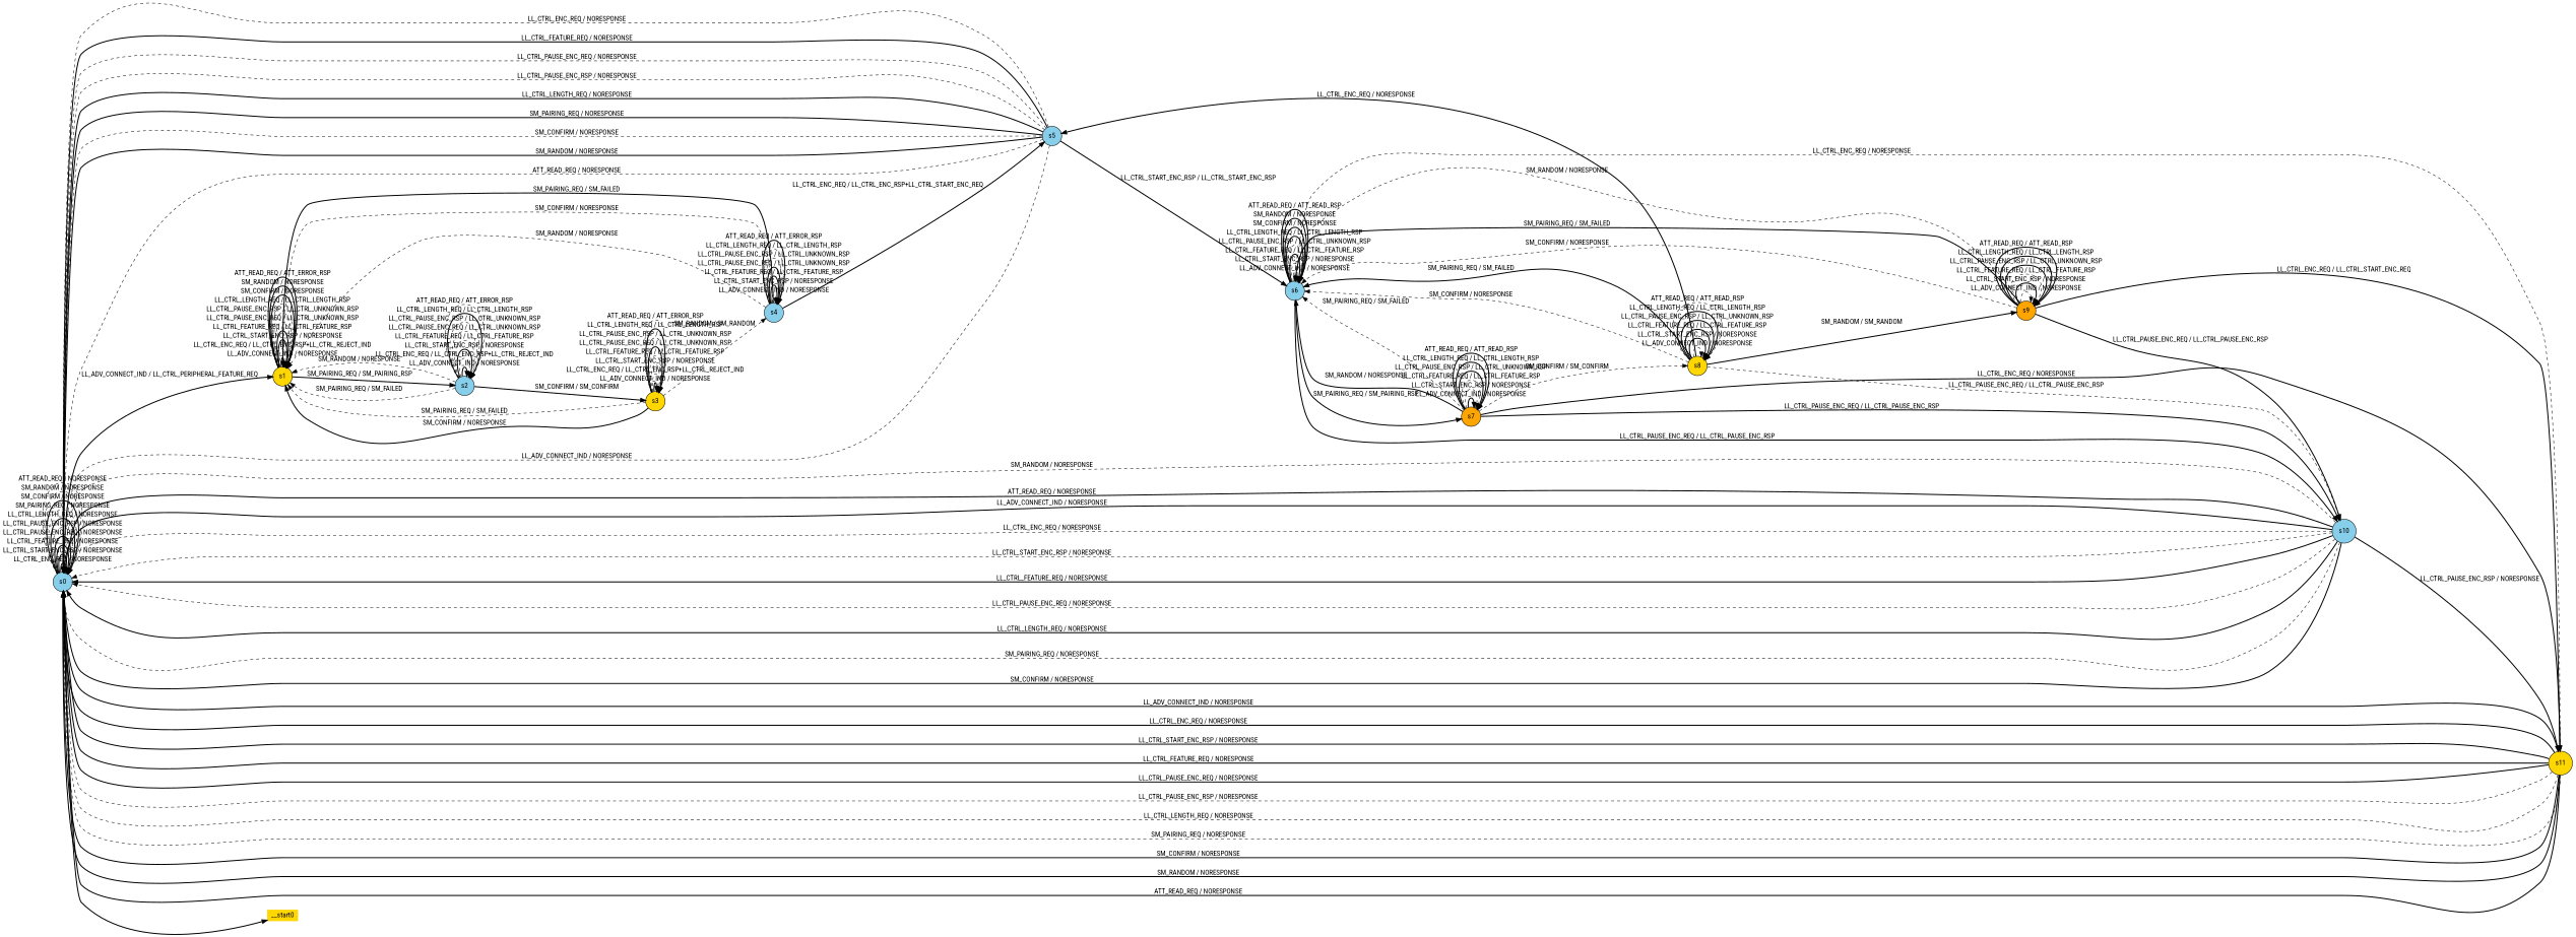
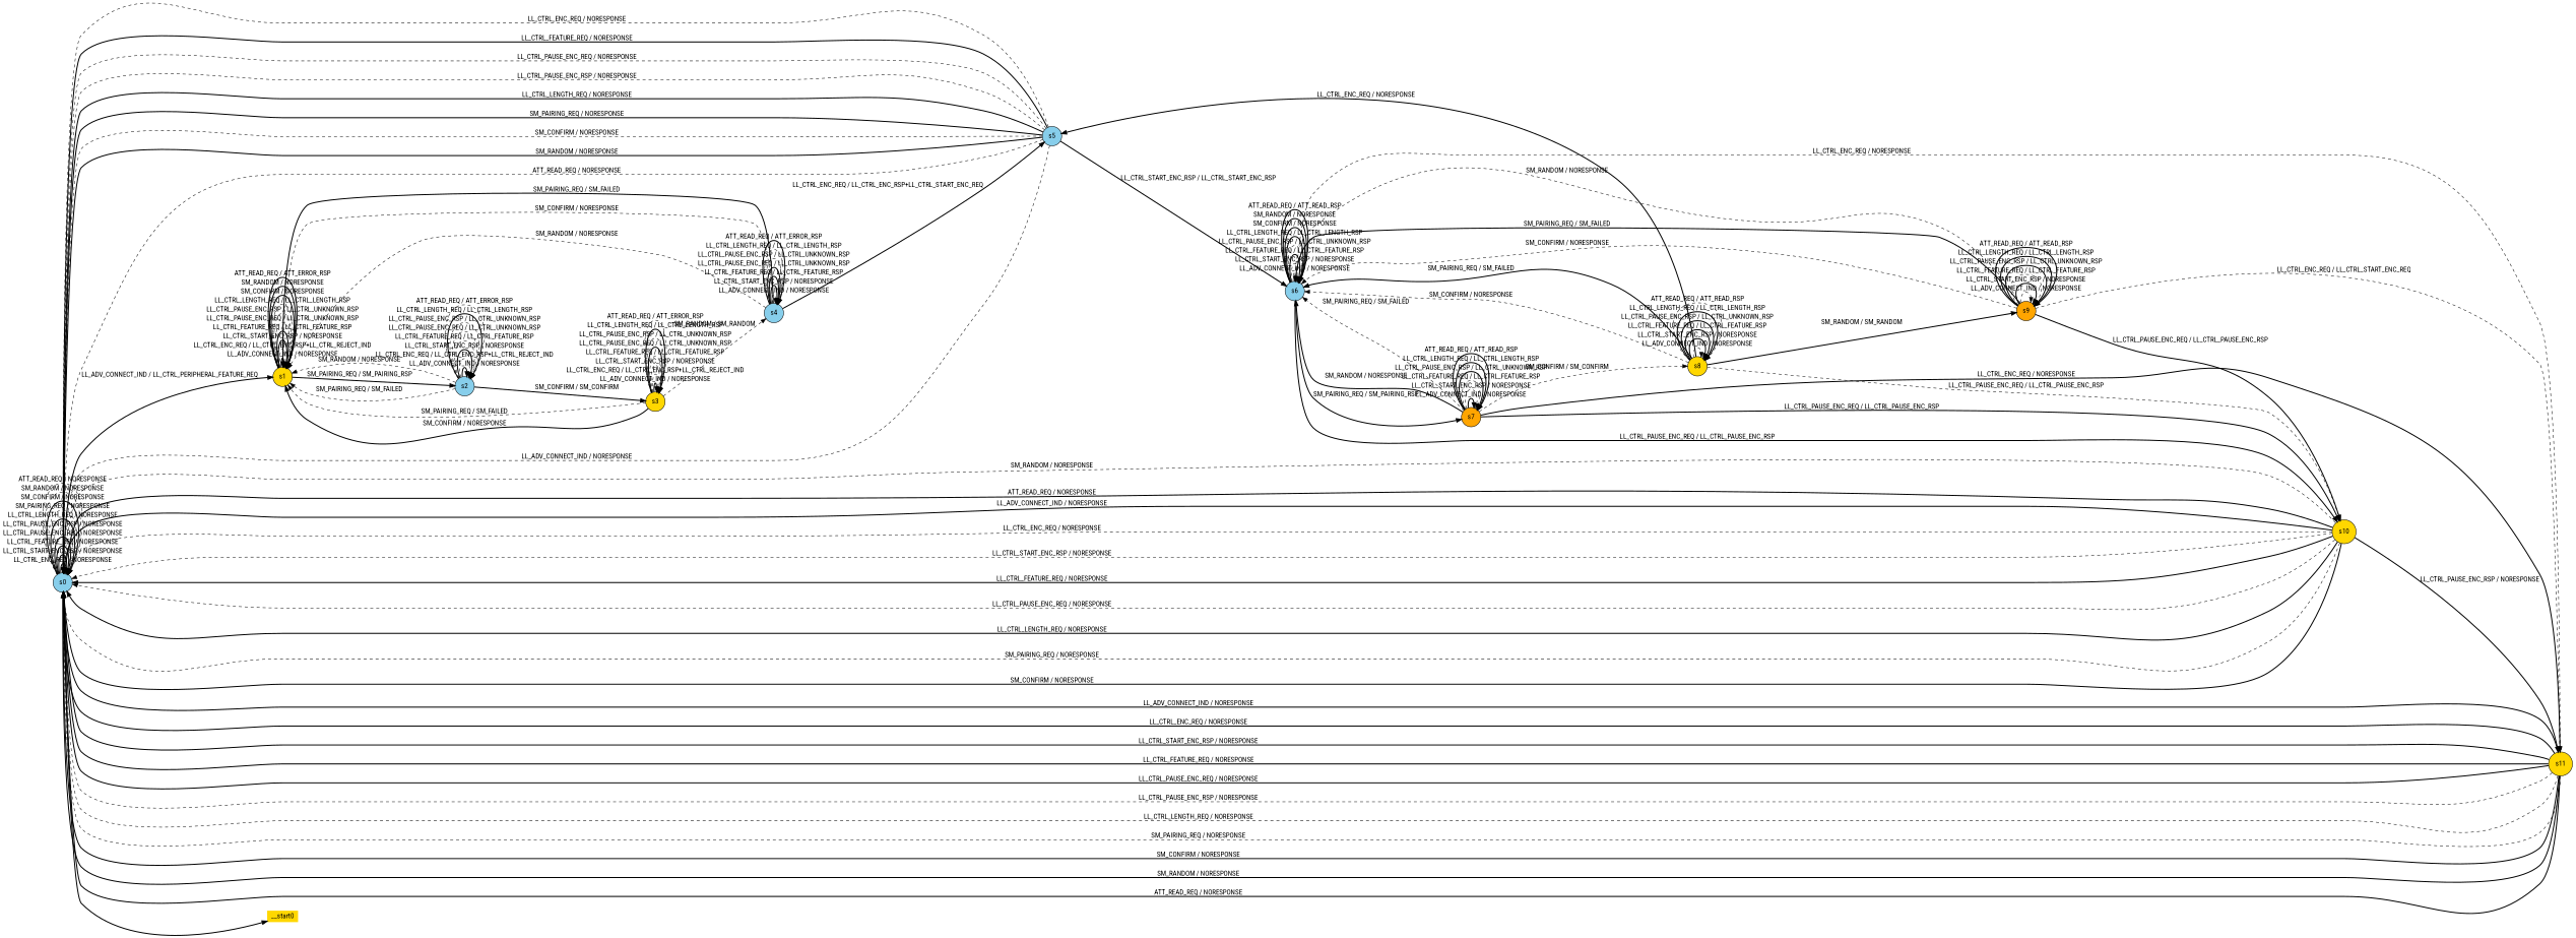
  digraph {
    fontname="Roboto Condensed"
    rankdir=LR
    node [fillcolor=skyblue fontname="Roboto Condensed" shape=circle style=filled]
    edge [fontname="Roboto Condensed" style=bold]
    n1 [label=s0]
    n2 [fillcolor=gold label=s1]
    __start0 [fillcolor=gold height=0 shape=none width=0]
    n4 [label=s2]
    n5 [fillcolor=gold label=s3]
    n6 [label=s4]
    n7 [label=s5]
    n8 [label=s6]
    n9 [fillcolor=orange label=s7]
-   n10 [label=s10]
+   n10 [fillcolor=gold label=s10]
    n11 [fillcolor=gold label=s11]
    n12 [fillcolor=gold label=s8]
    n13 [fillcolor=orange label=s9]
    n1 -> n1 [label="LL_CTRL_ENC_REQ / NORESPONSE"]
    n1 -> n1 [label="LL_CTRL_START_ENC_RSP / NORESPONSE"]
    n1 -> n1 [label="LL_CTRL_FEATURE_REQ / NORESPONSE"]
    n1 -> n1 [label="LL_CTRL_PAUSE_ENC_REQ / NORESPONSE"]
    n1 -> n1 [label="LL_CTRL_PAUSE_ENC_RSP / NORESPONSE" style=dashed]
    n1 -> n1 [label="LL_CTRL_LENGTH_REQ / NORESPONSE"]
    n1 -> n1 [label="SM_PAIRING_REQ / NORESPONSE" style=dashed]
    n1 -> n1 [label="SM_CONFIRM / NORESPONSE"]
    n1 -> n1 [label="SM_RANDOM / NORESPONSE" style=dashed]
    n1 -> n1 [label="ATT_READ_REQ / NORESPONSE" style=dashed]
    n1 -> n2 [label="LL_ADV_CONNECT_IND / LL_CTRL_PERIPHERAL_FEATURE_REQ"]
    n1 -> __start0
    n2 -> n2 [label="LL_ADV_CONNECT_IND / NORESPONSE"]
    n2 -> n2 [label="LL_CTRL_ENC_REQ / LL_CTRL_ENC_RSP+LL_CTRL_REJECT_IND" style=dashed]
    n2 -> n2 [label="LL_CTRL_START_ENC_RSP / NORESPONSE"]
    n2 -> n2 [label="LL_CTRL_FEATURE_REQ / LL_CTRL_FEATURE_RSP"]
    n2 -> n2 [label="LL_CTRL_PAUSE_ENC_REQ / LL_CTRL_UNKNOWN_RSP" style=dashed]
    n2 -> n2 [label="LL_CTRL_PAUSE_ENC_RSP / LL_CTRL_UNKNOWN_RSP" style=dashed]
    n2 -> n2 [label="LL_CTRL_LENGTH_REQ / LL_CTRL_LENGTH_RSP" style=dashed]
    n2 -> n2 [label="SM_CONFIRM / NORESPONSE"]
    n2 -> n2 [label="SM_RANDOM / NORESPONSE"]
    n2 -> n2 [label="ATT_READ_REQ / ATT_ERROR_RSP"]
    n2 -> n4 [label="SM_PAIRING_REQ / SM_PAIRING_RSP"]
    n4 -> n2 [label="SM_PAIRING_REQ / SM_FAILED" style=dashed]
    n4 -> n2 [label="SM_RANDOM / NORESPONSE" style=dashed]
    n4 -> n4 [label="LL_ADV_CONNECT_IND / NORESPONSE"]
    n4 -> n4 [label="LL_CTRL_ENC_REQ / LL_CTRL_ENC_RSP+LL_CTRL_REJECT_IND" style=dashed]
    n4 -> n4 [label="LL_CTRL_START_ENC_RSP / NORESPONSE"]
    n4 -> n4 [label="LL_CTRL_FEATURE_REQ / LL_CTRL_FEATURE_RSP" style=dashed]
    n4 -> n4 [label="LL_CTRL_PAUSE_ENC_REQ / LL_CTRL_UNKNOWN_RSP" style=dashed]
    n4 -> n4 [label="LL_CTRL_PAUSE_ENC_RSP / LL_CTRL_UNKNOWN_RSP" style=dashed]
    n4 -> n4 [label="LL_CTRL_LENGTH_REQ / LL_CTRL_LENGTH_RSP"]
    n4 -> n4 [label="ATT_READ_REQ / ATT_ERROR_RSP" style=dashed]
    n4 -> n5 [label="SM_CONFIRM / SM_CONFIRM"]
    n5 -> n2 [label="SM_PAIRING_REQ / SM_FAILED" style=dashed]
    n5 -> n2 [label="SM_CONFIRM / NORESPONSE"]
    n5 -> n5 [label="LL_ADV_CONNECT_IND / NORESPONSE"]
    n5 -> n5 [label="LL_CTRL_ENC_REQ / LL_CTRL_ENC_RSP+LL_CTRL_REJECT_IND" style=dashed]
    n5 -> n5 [label="LL_CTRL_START_ENC_RSP / NORESPONSE" style=dashed]
    n5 -> n5 [label="LL_CTRL_FEATURE_REQ / LL_CTRL_FEATURE_RSP" style=dashed]
    n5 -> n5 [label="LL_CTRL_PAUSE_ENC_REQ / LL_CTRL_UNKNOWN_RSP"]
    n5 -> n5 [label="LL_CTRL_PAUSE_ENC_RSP / LL_CTRL_UNKNOWN_RSP" style=dashed]
    n5 -> n5 [label="LL_CTRL_LENGTH_REQ / LL_CTRL_LENGTH_RSP"]
    n5 -> n5 [label="ATT_READ_REQ / ATT_ERROR_RSP" style=dashed]
    n5 -> n6 [label="SM_RANDOM / SM_RANDOM" style=dashed]
    n6 -> n2 [label="SM_PAIRING_REQ / SM_FAILED"]
    n6 -> n2 [label="SM_CONFIRM / NORESPONSE" style=dashed]
    n6 -> n2 [label="SM_RANDOM / NORESPONSE" style=dashed]
    n6 -> n6 [label="LL_ADV_CONNECT_IND / NORESPONSE" style=dashed]
    n6 -> n6 [label="LL_CTRL_START_ENC_RSP / NORESPONSE"]
    n6 -> n6 [label="LL_CTRL_FEATURE_REQ / LL_CTRL_FEATURE_RSP"]
    n6 -> n6 [label="LL_CTRL_PAUSE_ENC_REQ / LL_CTRL_UNKNOWN_RSP"]
    n6 -> n6 [label="LL_CTRL_PAUSE_ENC_RSP / LL_CTRL_UNKNOWN_RSP" style=dashed]
    n6 -> n6 [label="LL_CTRL_LENGTH_REQ / LL_CTRL_LENGTH_RSP" style=dashed]
    n6 -> n6 [label="ATT_READ_REQ / ATT_ERROR_RSP"]
    n6 -> n7 [label="LL_CTRL_ENC_REQ / LL_CTRL_ENC_RSP+LL_CTRL_START_ENC_REQ"]
    n7 -> n1 [label="LL_ADV_CONNECT_IND / NORESPONSE" style=dashed]
    n7 -> n1 [label="LL_CTRL_ENC_REQ / NORESPONSE" style=dashed]
    n7 -> n1 [label="LL_CTRL_FEATURE_REQ / NORESPONSE"]
    n7 -> n1 [label="LL_CTRL_PAUSE_ENC_REQ / NORESPONSE" style=dashed]
    n7 -> n1 [label="LL_CTRL_PAUSE_ENC_RSP / NORESPONSE" style=dashed]
    n7 -> n1 [label="LL_CTRL_LENGTH_REQ / NORESPONSE"]
    n7 -> n1 [label="SM_PAIRING_REQ / NORESPONSE"]
    n7 -> n1 [label="SM_CONFIRM / NORESPONSE" style=dashed]
    n7 -> n1 [label="SM_RANDOM / NORESPONSE"]
    n7 -> n1 [label="ATT_READ_REQ / NORESPONSE" style=dashed]
    n7 -> n8 [label="LL_CTRL_START_ENC_RSP / LL_CTRL_START_ENC_RSP"]
    n8 -> n8 [label="LL_ADV_CONNECT_IND / NORESPONSE" style=dashed]
    n8 -> n8 [label="LL_CTRL_START_ENC_RSP / NORESPONSE" style=dashed]
    n8 -> n8 [label="LL_CTRL_FEATURE_REQ / LL_CTRL_FEATURE_RSP"]
    n8 -> n8 [label="LL_CTRL_PAUSE_ENC_RSP / LL_CTRL_UNKNOWN_RSP" style=dashed]
    n8 -> n8 [label="LL_CTRL_LENGTH_REQ / LL_CTRL_LENGTH_RSP"]
    n8 -> n8 [label="SM_CONFIRM / NORESPONSE"]
    n8 -> n8 [label="SM_RANDOM / NORESPONSE"]
    n8 -> n8 [label="ATT_READ_REQ / ATT_READ_RSP"]
    n8 -> n9 [label="SM_PAIRING_REQ / SM_PAIRING_RSP"]
    n8 -> n10 [label="LL_CTRL_PAUSE_ENC_REQ / LL_CTRL_PAUSE_ENC_RSP"]
    n8 -> n11 [label="LL_CTRL_ENC_REQ / NORESPONSE" style=dashed]
    n9 -> n8 [label="SM_PAIRING_REQ / SM_FAILED" style=dashed]
    n9 -> n8 [label="SM_RANDOM / NORESPONSE"]
    n9 -> n9 [label="LL_ADV_CONNECT_IND / NORESPONSE"]
    n9 -> n9 [label="LL_CTRL_START_ENC_RSP / NORESPONSE" style=dashed]
    n9 -> n9 [label="LL_CTRL_FEATURE_REQ / LL_CTRL_FEATURE_RSP" style=dashed]
    n9 -> n9 [label="LL_CTRL_PAUSE_ENC_RSP / LL_CTRL_UNKNOWN_RSP"]
    n9 -> n9 [label="LL_CTRL_LENGTH_REQ / LL_CTRL_LENGTH_RSP"]
    n9 -> n9 [label="ATT_READ_REQ / ATT_READ_RSP"]
    n9 -> n10 [label="LL_CTRL_PAUSE_ENC_REQ / LL_CTRL_PAUSE_ENC_RSP"]
    n9 -> n11 [label="LL_CTRL_ENC_REQ / NORESPONSE"]
    n9 -> n12 [label="SM_CONFIRM / SM_CONFIRM" style=dashed]
    n10 -> n1 [label="LL_ADV_CONNECT_IND / NORESPONSE"]
    n10 -> n1 [label="LL_CTRL_ENC_REQ / NORESPONSE" style=dashed]
    n10 -> n1 [label="LL_CTRL_START_ENC_RSP / NORESPONSE" style=dashed]
    n10 -> n1 [label="LL_CTRL_FEATURE_REQ / NORESPONSE"]
    n10 -> n1 [label="LL_CTRL_PAUSE_ENC_REQ / NORESPONSE" style=dashed]
    n10 -> n1 [label="LL_CTRL_LENGTH_REQ / NORESPONSE"]
    n10 -> n1 [label="SM_PAIRING_REQ / NORESPONSE" style=dashed]
    n10 -> n1 [label="SM_CONFIRM / NORESPONSE"]
    n10 -> n1 [label="SM_RANDOM / NORESPONSE" style=dashed]
    n10 -> n1 [label="ATT_READ_REQ / NORESPONSE"]
    n10 -> n11 [label="LL_CTRL_PAUSE_ENC_RSP / NORESPONSE"]
    n11 -> n1 [label="LL_ADV_CONNECT_IND / NORESPONSE"]
    n11 -> n1 [label="LL_CTRL_ENC_REQ / NORESPONSE"]
    n11 -> n1 [label="LL_CTRL_START_ENC_RSP / NORESPONSE"]
    n11 -> n1 [label="LL_CTRL_FEATURE_REQ / NORESPONSE"]
    n11 -> n1 [label="LL_CTRL_PAUSE_ENC_REQ / NORESPONSE"]
    n11 -> n1 [label="LL_CTRL_PAUSE_ENC_RSP / NORESPONSE" style=dashed]
    n11 -> n1 [label="LL_CTRL_LENGTH_REQ / NORESPONSE" style=dashed]
    n11 -> n1 [label="SM_PAIRING_REQ / NORESPONSE" style=dashed]
    n11 -> n1 [label="SM_CONFIRM / NORESPONSE"]
    n11 -> n1 [label="SM_RANDOM / NORESPONSE"]
    n11 -> n1 [label="ATT_READ_REQ / NORESPONSE"]
    n12 -> n7 [label="LL_CTRL_ENC_REQ / NORESPONSE"]
    n12 -> n8 [label="SM_PAIRING_REQ / SM_FAILED"]
    n12 -> n8 [label="SM_CONFIRM / NORESPONSE" style=dashed]
    n12 -> n10 [label="LL_CTRL_PAUSE_ENC_REQ / LL_CTRL_PAUSE_ENC_RSP" style=dashed]
    n12 -> n12 [label="LL_ADV_CONNECT_IND / NORESPONSE" style=dashed]
    n12 -> n12 [label="LL_CTRL_START_ENC_RSP / NORESPONSE"]
    n12 -> n12 [label="LL_CTRL_FEATURE_REQ / LL_CTRL_FEATURE_RSP"]
    n12 -> n12 [label="LL_CTRL_PAUSE_ENC_RSP / LL_CTRL_UNKNOWN_RSP"]
    n12 -> n12 [label="LL_CTRL_LENGTH_REQ / LL_CTRL_LENGTH_RSP"]
    n12 -> n12 [label="ATT_READ_REQ / ATT_READ_RSP" style=dashed]
    n12 -> n13 [label="SM_RANDOM / SM_RANDOM"]
    n13 -> n8 [label="SM_PAIRING_REQ / SM_FAILED"]
    n13 -> n8 [label="SM_CONFIRM / NORESPONSE" style=dashed]
    n13 -> n8 [label="SM_RANDOM / NORESPONSE" style=dashed]
    n13 -> n10 [label="LL_CTRL_PAUSE_ENC_REQ / LL_CTRL_PAUSE_ENC_RSP"]
-   n13 -> n11 [label="LL_CTRL_ENC_REQ / LL_CTRL_START_ENC_REQ"]
+   n13 -> n11 [label="LL_CTRL_ENC_REQ / LL_CTRL_START_ENC_REQ" style=dashed]
    n13 -> n13 [label="LL_ADV_CONNECT_IND / NORESPONSE" style=dashed]
    n13 -> n13 [label="LL_CTRL_START_ENC_RSP / NORESPONSE"]
    n13 -> n13 [label="LL_CTRL_FEATURE_REQ / LL_CTRL_FEATURE_RSP" style=dashed]
    n13 -> n13 [label="LL_CTRL_PAUSE_ENC_RSP / LL_CTRL_UNKNOWN_RSP"]
    n13 -> n13 [label="LL_CTRL_LENGTH_REQ / LL_CTRL_LENGTH_RSP"]
    n13 -> n13 [label="ATT_READ_REQ / ATT_READ_RSP"]
  }
